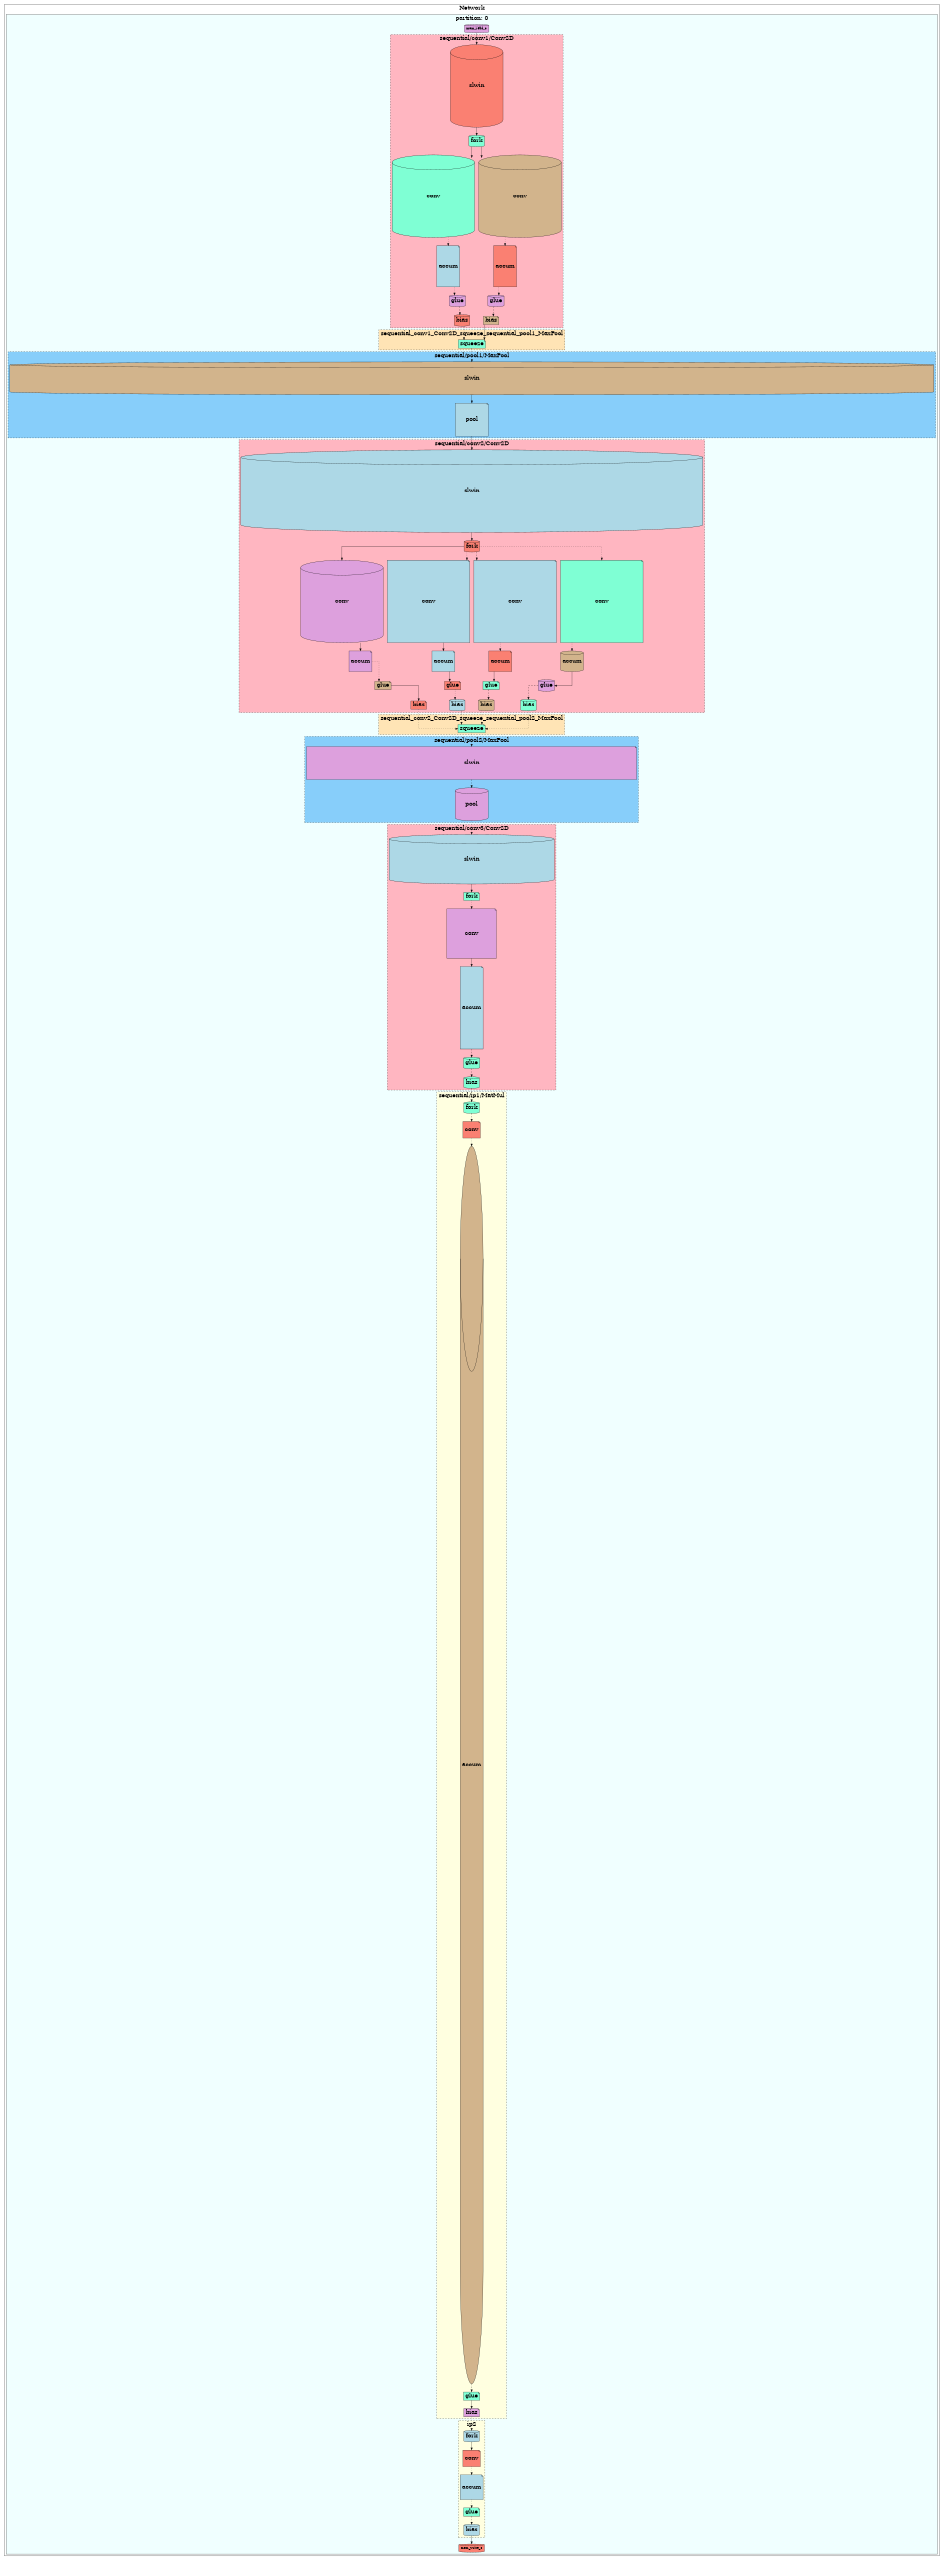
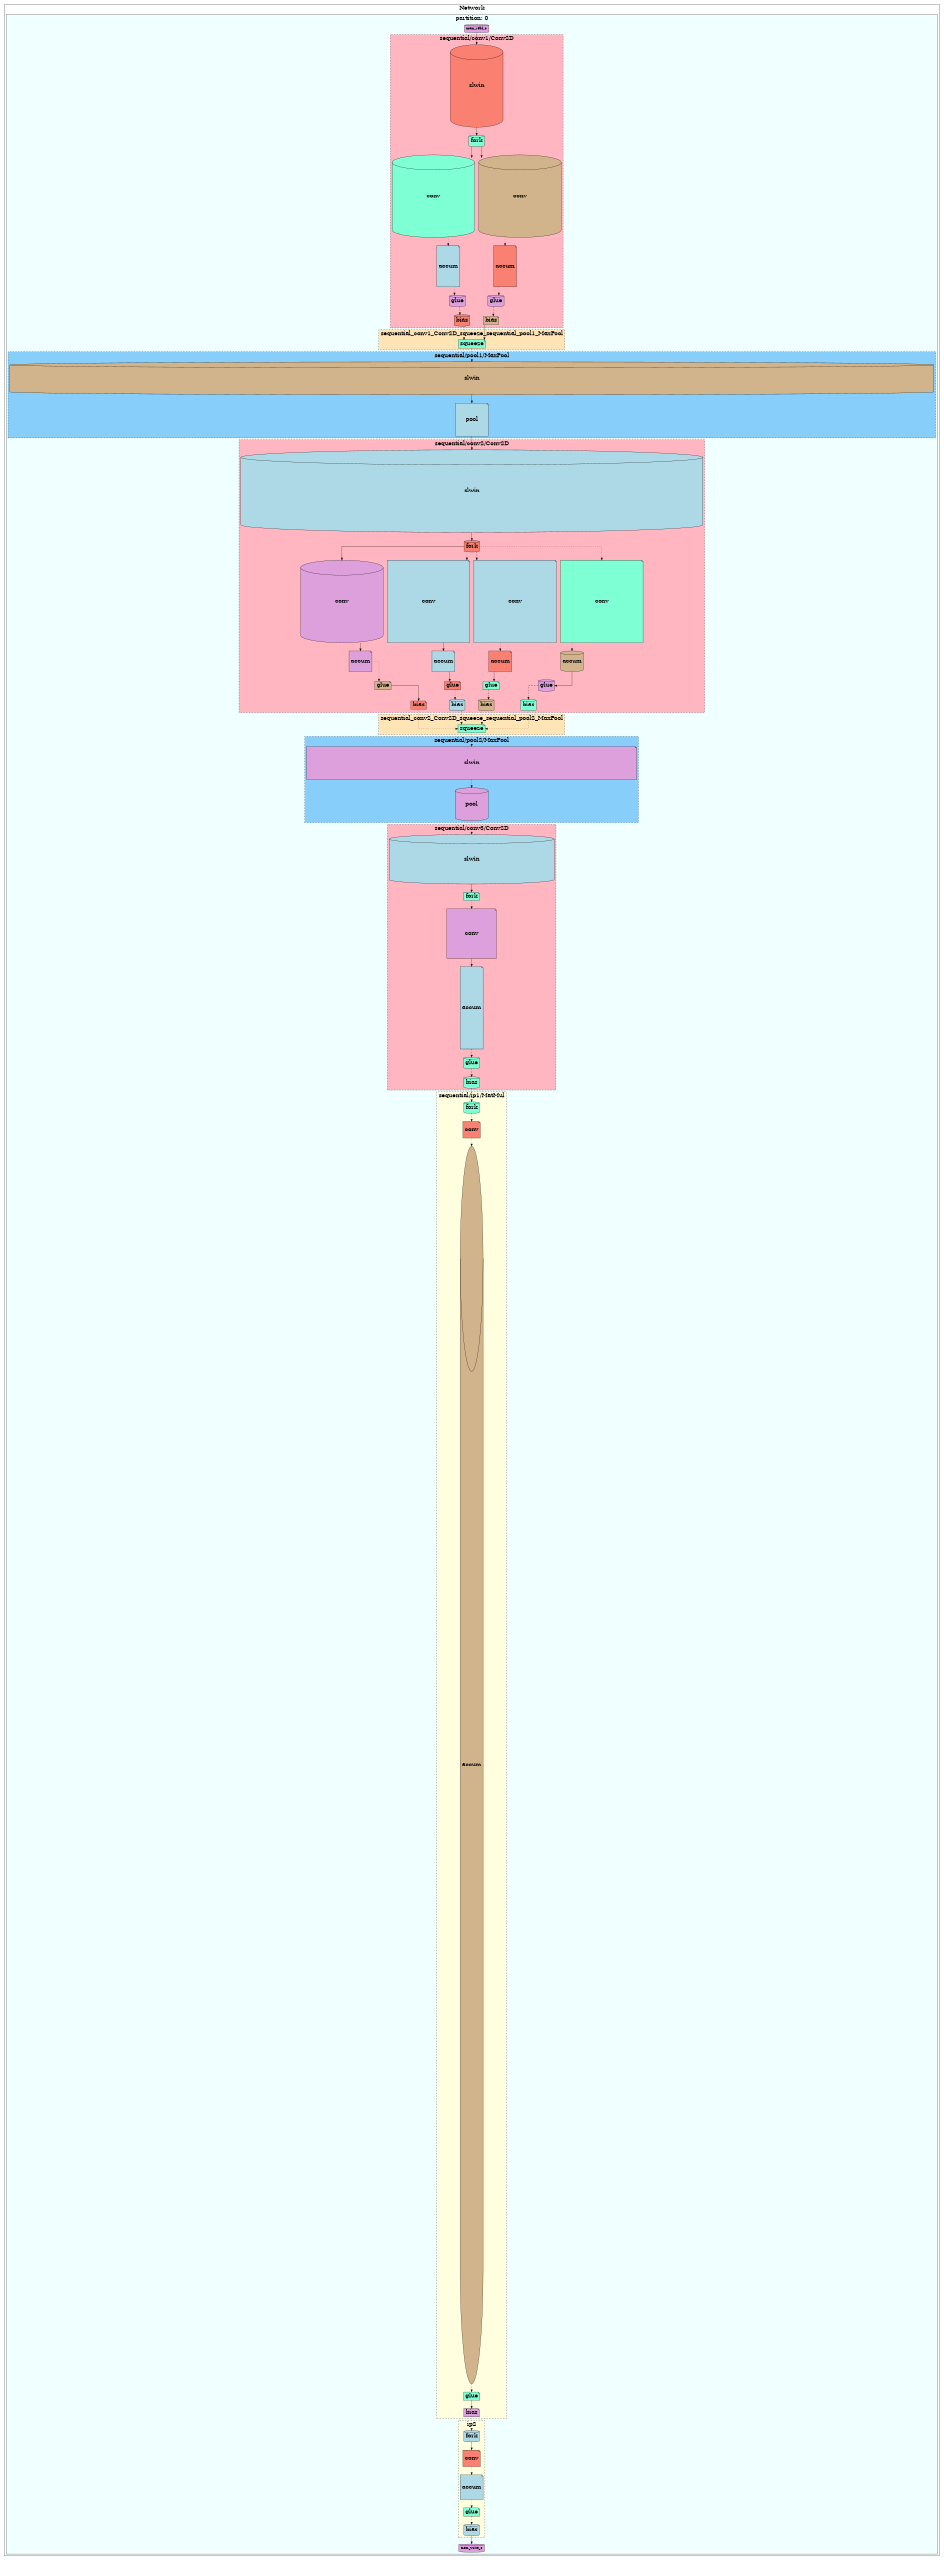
  digraph {
    fontsize=25
    splines=ortho
    node [fillcolor=aquamarine fontsize=25 shape=cylinder style=filled]
    edge [style=solid]
    n1 [fillcolor=salmon height=5 label=slwin width=3.2]
    n2 [label=fork]
    n3 [height=5 label=conv width=5]
    n4 [fillcolor=tan height=5 label=conv width=5]
    n5 [fillcolor=lightblue height=2.5 label=accum shape=note]
    n6 [fillcolor=plum label=glue]
    n7 [fillcolor=salmon label=bias]
    n8 [fillcolor=salmon height=2.5 label=accum shape=note]
    n9 [fillcolor=plum label=glue]
    n10 [fillcolor=tan label=bias shape=note]
    n11 [fillcolor=tan height=2 label=slwin width=56.0]
    n12 [fillcolor=lightblue height=2 label=pool shape=note width=2]
    n13 [fillcolor=lightblue height=5 label=slwin width=28.0]
    n14 [fillcolor=salmon label=fork]
    n15 [fillcolor=plum height=5 label=conv width=5]
    n16 [fillcolor=lightblue height=5 label=conv shape=note width=5]
    n17 [fillcolor=lightblue height=5 label=conv shape=note width=5]
    n18 [height=5 label=conv shape=note width=5]
    n19 [fillcolor=plum height=1.25 label=accum shape=note]
    n20 [fillcolor=tan label=glue shape=note]
    n21 [fillcolor=salmon label=bias shape=note]
    n22 [fillcolor=lightblue height=1.25 label=accum shape=note]
    n23 [fillcolor=salmon label=glue shape=note]
    n24 [fillcolor=lightblue label=bias]
    n25 [fillcolor=salmon height=1.25 label=accum shape=note]
    n26 [label=glue shape=note]
    n27 [fillcolor=tan label=bias]
    n28 [fillcolor=tan height=1.25 label=accum]
    n29 [fillcolor=plum label=glue]
    n30 [label=bias]
    n31 [fillcolor=plum height=2 label=slwin shape=note width=20.0]
    n32 [fillcolor=plum height=2 label=pool width=2]
    n33 [fillcolor=lightblue height=3 label=slwin width=10.0]
    n34 [label=fork shape=note]
    n35 [fillcolor=plum height=3 label=conv shape=note width=3]
    n36 [fillcolor=lightblue height=5.0 label=accum shape=note]
    n37 [label=glue]
    n38 [label=bias]
    n39 [label=fork]
    n40 [fillcolor=salmon height=1 label=conv shape=note width=1]
    n41 [fillcolor=tan height=75.0 label=accum]
    n42 [label=glue shape=note]
    n43 [fillcolor=plum label=bias shape=note]
    n44 [fillcolor=lightblue label=fork]
    n45 [fillcolor=salmon height=1 label=conv shape=note width=1]
    n46 [fillcolor=lightblue height=1.5 label=accum shape=note]
    n47 [label=glue shape=note]
    n48 [fillcolor=lightblue label=bias]
    n49 [distortion=2.0 label=squeeze shape=note sides=4]
    n50 [distortion=4.0 label=squeeze shape=note sides=4]
    mem_read_0 [fillcolor=plum fontsize=""]
-   mem_write_0 [fillcolor=salmon fontsize=""]
+   mem_write_0 [fillcolor=plum fontsize=""]
    subgraph cluster_1 {
      label=Network
      subgraph cluster_2 {
        bgcolor=azure
        label="partition: 0"
        spline=ortho
        mem_read_0
        mem_write_0
        subgraph cluster_3 {
          bgcolor=lightpink
          label="sequential/conv1/Conv2D"
          spline=ortho
          style=dashed
          n1
          n2
          n3
          n4
          n5
          n6
          n7
          n8
          n9
          n10
        }
        subgraph cluster_4 {
          bgcolor=lightskyblue
          label="sequential/pool1/MaxPool"
          spline=ortho
          style=dashed
          n11
          n12
        }
        subgraph cluster_5 {
          bgcolor=lightpink
          label="sequential/conv2/Conv2D"
          spline=ortho
          style=dashed
          n13
          n14
          n15
          n16
          n17
          n18
          n19
          n20
          n21
          n22
          n23
          n24
          n25
          n26
          n27
          n28
          n29
          n30
        }
        subgraph cluster_6 {
          bgcolor=lightskyblue
          label="sequential/pool2/MaxPool"
          spline=ortho
          style=dashed
          n31
          n32
        }
        subgraph cluster_7 {
          bgcolor=lightpink
          label="sequential/conv3/Conv2D"
          spline=ortho
          style=dashed
          n33
          n34
          n35
          n36
          n37
          n38
        }
        subgraph cluster_8 {
          bgcolor=lightyellow
          label="sequential/ip1/MatMul"
          spline=ortho
          style=dashed
          n39
          n40
          n41
          n42
          n43
        }
        subgraph cluster_9 {
          bgcolor=lightyellow
          label=ip2
          spline=ortho
          style=dashed
          n44
          n45
          n46
          n47
          n48
        }
        subgraph cluster_10 {
          bgcolor=moccasin
          label=sequential_conv1_Conv2D_squeeze_sequential_pool1_MaxPool
          spline=ortho
          style=dashed
          n49
        }
        subgraph cluster_11 {
          bgcolor=moccasin
          label=sequential_conv2_Conv2D_squeeze_sequential_pool2_MaxPool
          spline=ortho
          style=dashed
          n50
        }
      }
    }
    n1 -> n2
    n2 -> n3
    n2 -> n4
    n3 -> n5 [style=dotted]
    n4 -> n8 [style=dotted]
    n5 -> n6 [style=dotted]
    n6 -> n7 [style=dashed]
    n7 -> n49 [style=dashed]
    n8 -> n9 [style=dotted]
    n9 -> n10 [style=dashed]
    n10 -> n49
    n11 -> n12
    n12 -> n13
    n13 -> n14
    n14 -> n15
    n14 -> n16 [style=dotted]
    n14 -> n17 [style=dashed]
    n14 -> n18 [style=dotted]
    n15 -> n19
    n16 -> n22
    n17 -> n25 [style=dotted]
    n18 -> n28 [style=dotted]
    n19 -> n20 [style=dotted]
    n20 -> n21
    n21 -> n50 [style=dotted]
    n22 -> n23
    n23 -> n24 [style=dotted]
    n24 -> n50 [style=dashed]
    n25 -> n26
    n26 -> n27 [style=dashed]
    n27 -> n50 [style=dotted]
    n28 -> n29
    n29 -> n30 [style=dashed]
    n30 -> n50 [style=dotted]
    n31 -> n32 [style=dashed]
    n32 -> n33 [style=dotted]
    n33 -> n34
    n34 -> n35 [style=dotted]
    n35 -> n36
    n36 -> n37 [style=dashed]
    n37 -> n38 [style=dashed]
    n38 -> n39 [style=dashed]
    n39 -> n40 [style=dashed]
    n40 -> n41 [style=dotted]
    n41 -> n42 [style=dashed]
    n42 -> n43
    n43 -> n44 [style=dotted]
    n44 -> n45
    n45 -> n46 [style=dotted]
    n46 -> n47 [style=dotted]
    n47 -> n48 [style=dashed]
    n48 -> mem_write_0
    n49 -> n11 [style=dashed]
    n50 -> n31 [style=dotted]
    mem_read_0 -> n1
  }
